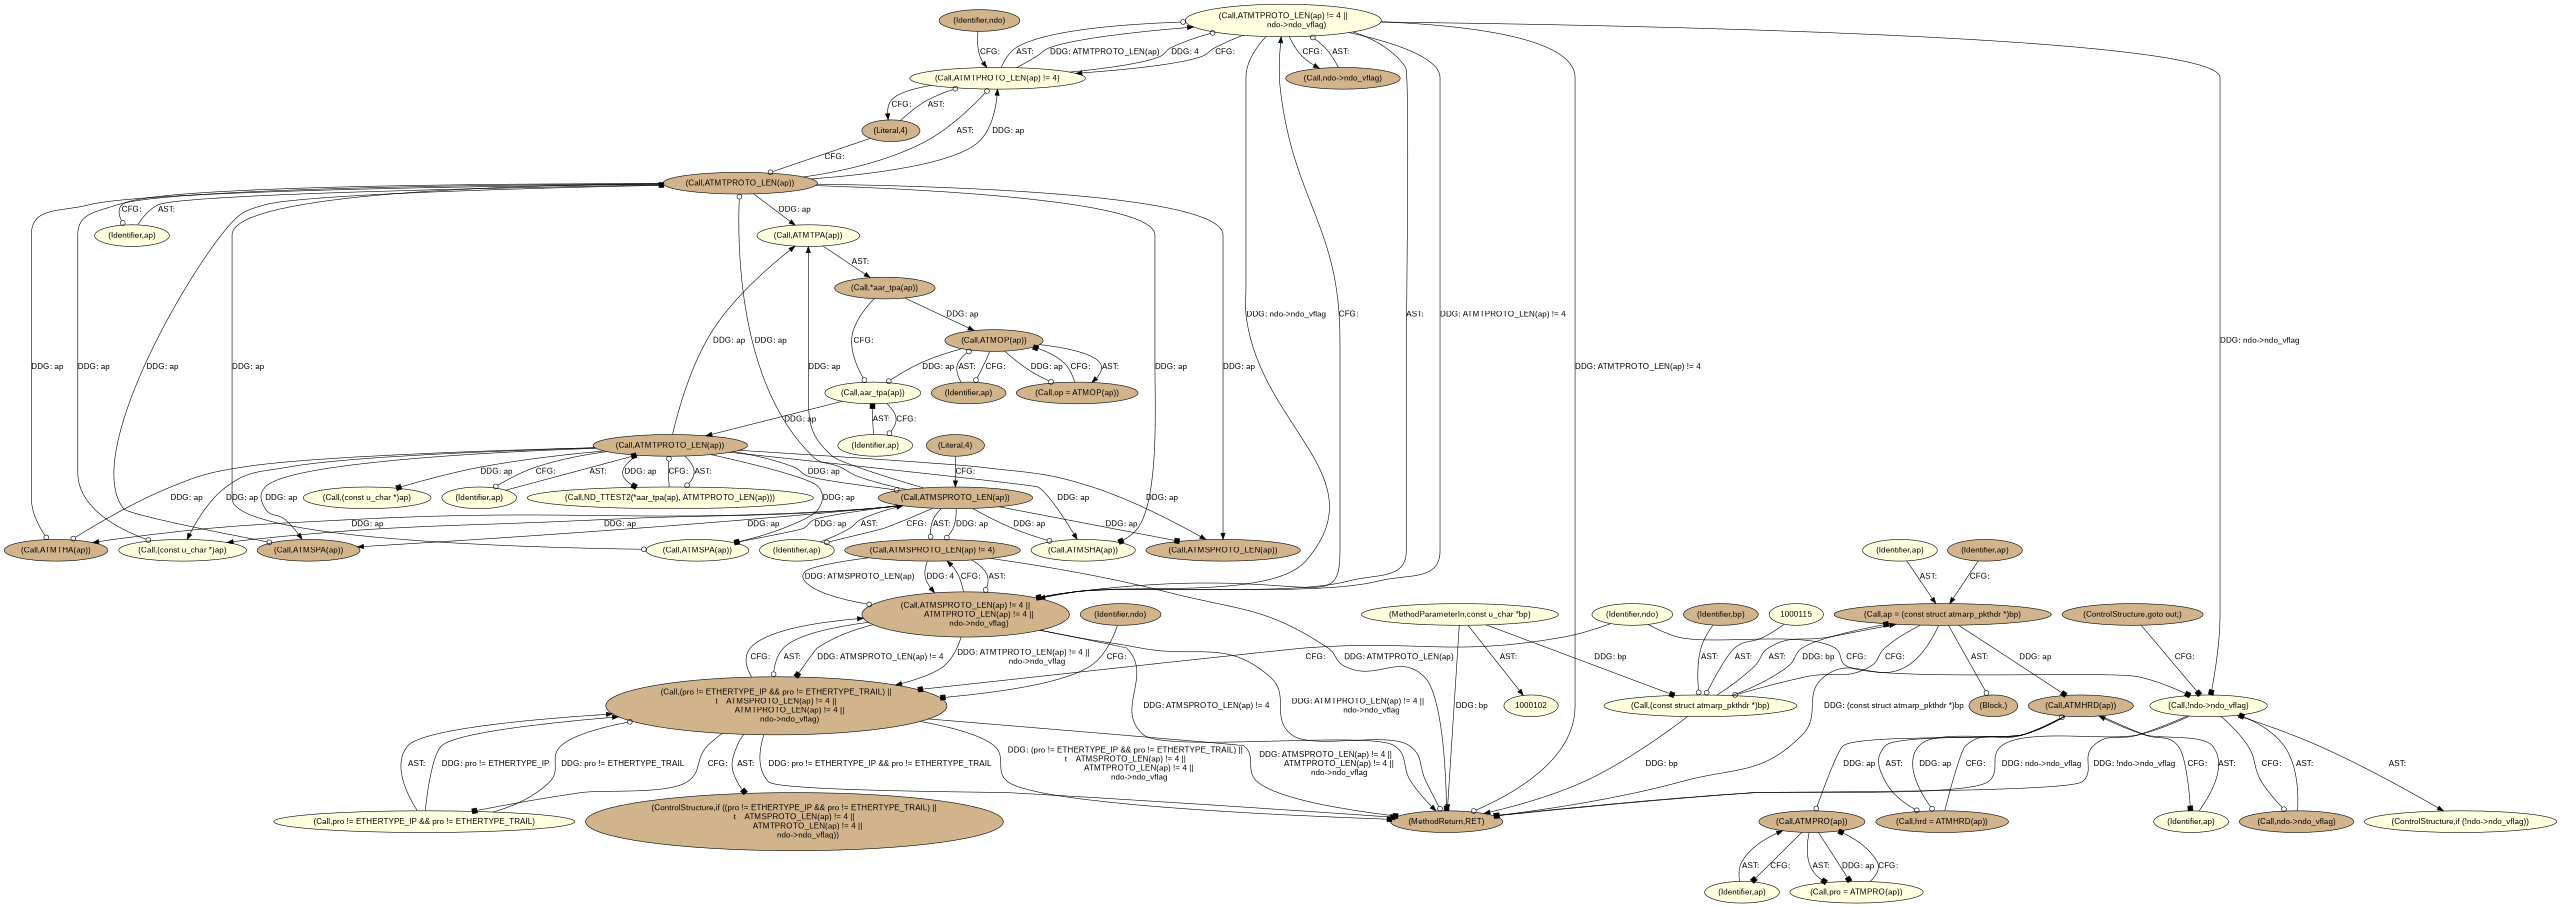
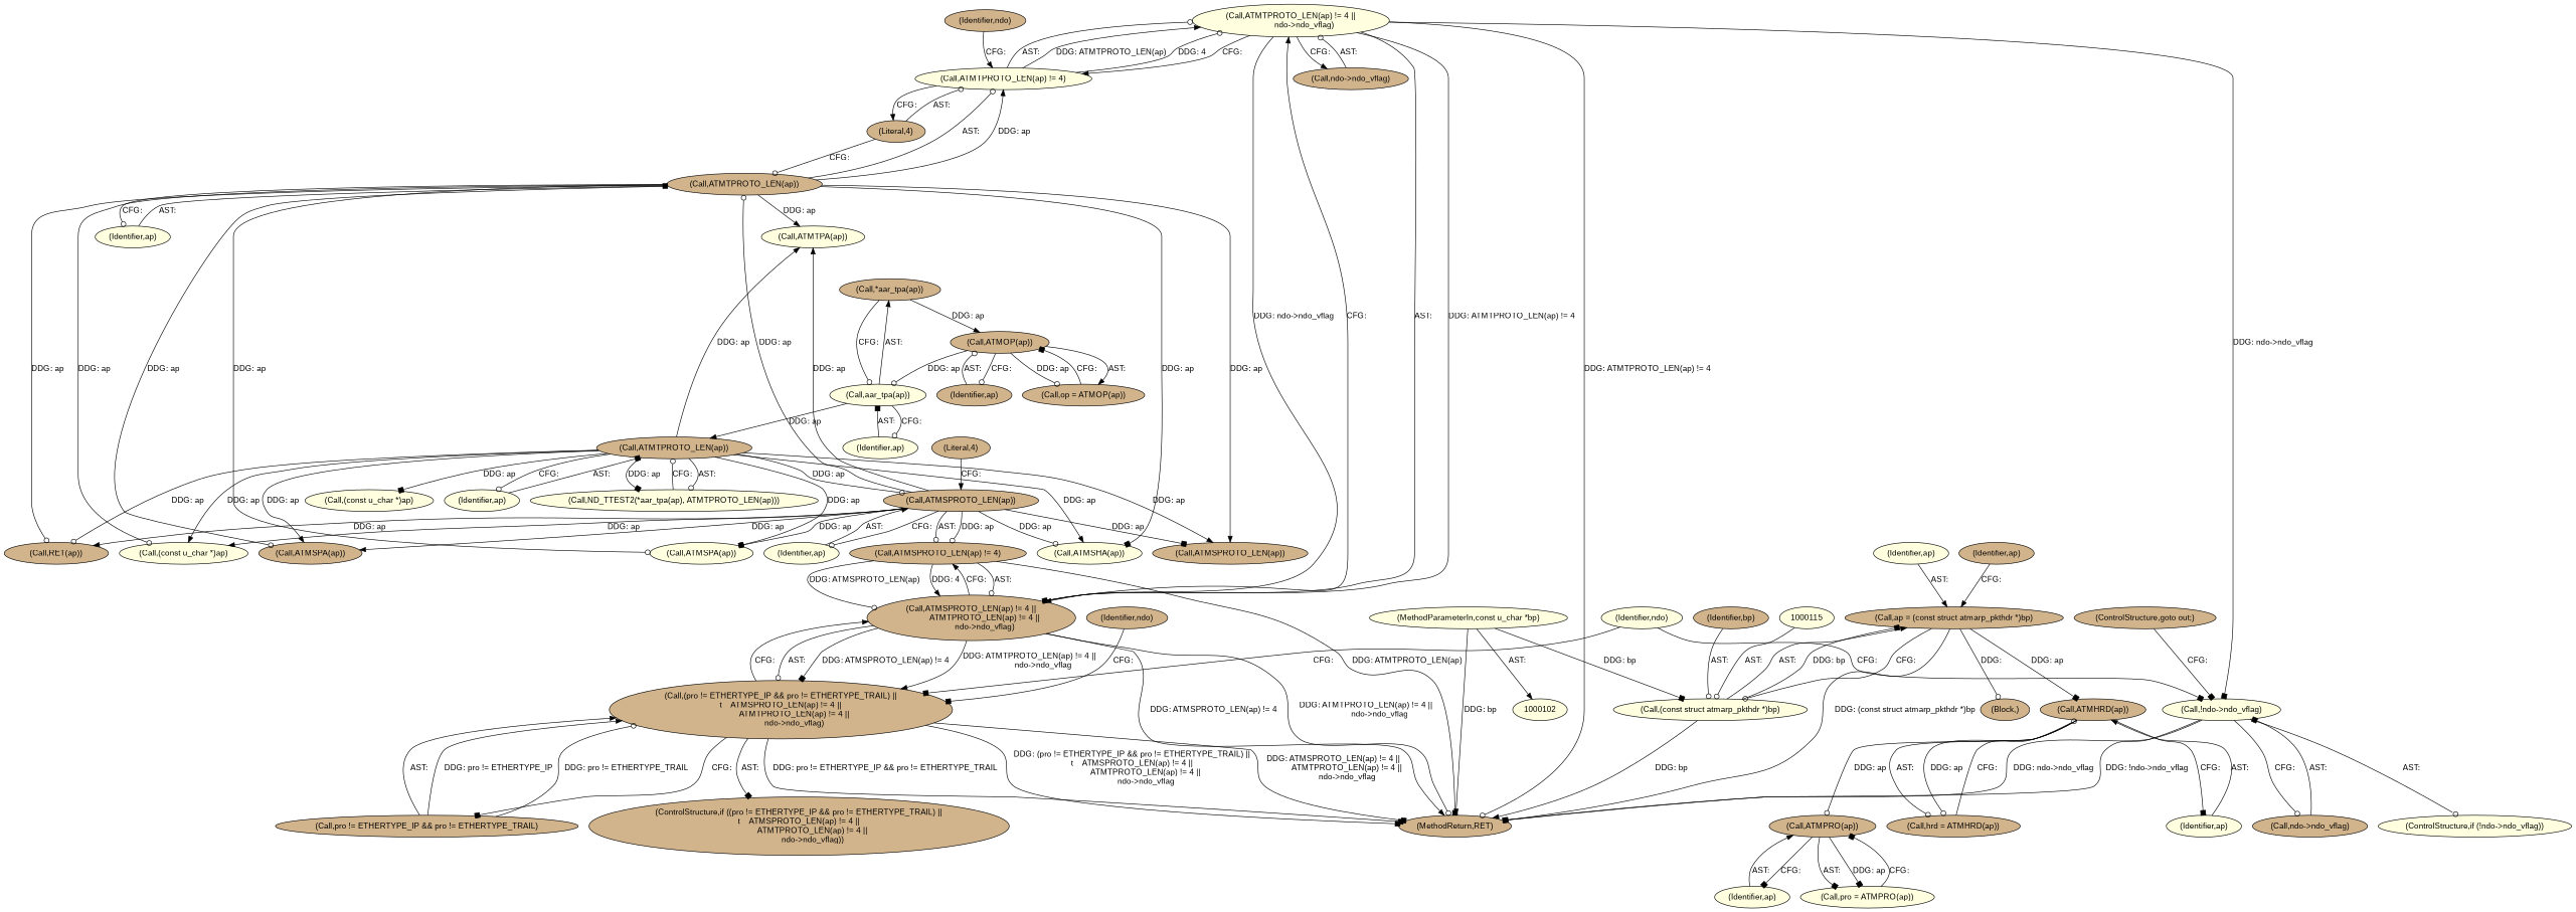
  digraph {
    fontname="Liberation Sans"
    node [fillcolor=tan fontname="Liberation Sans" style=filled]
    edge [arrowhead=odot fontname="Liberation Sans"]
    n1 [fillcolor=lightyellow label="(Call,ATMTPROTO_LEN(ap) != 4 ||\n            ndo->ndo_vflag)"]
    n2 [fillcolor=lightyellow label="(Call,ATMTPROTO_LEN(ap) != 4)"]
    n3 [label="(Call,ATMSPROTO_LEN(ap) != 4 ||\n            ATMTPROTO_LEN(ap) != 4 ||\n            ndo->ndo_vflag)"]
    n4 [fillcolor=lightyellow label="(Call,!ndo->ndo_vflag)"]
    n5 [label="(Call,ndo->ndo_vflag)"]
    n6 [label="(MethodReturn,RET)"]
    n7 [label="(Literal,4)"]
    n8 [label="(Call,ATMSPROTO_LEN(ap) != 4)"]
    n9 [label="(Call,(pro != ETHERTYPE_IP && pro != ETHERTYPE_TRAIL) ||\n\t    ATMSPROTO_LEN(ap) != 4 ||\n            ATMTPROTO_LEN(ap) != 4 ||\n            ndo->ndo_vflag)"]
    n10 [fillcolor=lightyellow label="(ControlStructure,if (!ndo->ndo_vflag))"]
    n11 [label="(Call,ndo->ndo_vflag)"]
    n12 [label="(Call,ATMTPROTO_LEN(ap))"]
    n13 [fillcolor=lightyellow label="(Call,ATMSHA(ap))"]
    n14 [fillcolor=lightyellow label="(Call,ATMTPA(ap))"]
    n15 [label="(Call,ATMSPROTO_LEN(ap))"]
-   n16 [label="(Call,ATMTHA(ap))"]
+   n16 [label="(Call,RET(ap))"]
    n17 [fillcolor=lightyellow label="(Call,ATMSPA(ap))"]
    n18 [fillcolor=lightyellow label="(Identifier,ap)"]
    n19 [fillcolor=lightyellow label="(Call,(const u_char *)ap)"]
    n20 [label="(Call,ATMSPA(ap))"]
    n21 [label="(Call,ATMSPROTO_LEN(ap))"]
    n22 [fillcolor=lightyellow label="(Identifier,ap)"]
    n23 [label="(Call,ATMTPROTO_LEN(ap))"]
    n24 [fillcolor=lightyellow label="(Call,(const u_char *)ap)"]
    n25 [fillcolor=lightyellow label="(Identifier,ap)"]
    n26 [fillcolor=lightyellow label="(Call,ND_TTEST2(*aar_tpa(ap), ATMTPROTO_LEN(ap)))"]
    n27 [fillcolor=lightyellow label="(Call,aar_tpa(ap))"]
    n28 [fillcolor=lightyellow label="(Identifier,ap)"]
    n29 [label="(Call,*aar_tpa(ap))"]
    n30 [label="(Call,ATMOP(ap))"]
    n31 [label="(Call,op = ATMOP(ap))"]
    n32 [label="(Identifier,ap)"]
    n33 [label="(Call,ATMPRO(ap))"]
    n34 [fillcolor=lightyellow label="(Identifier,ap)"]
    n35 [fillcolor=lightyellow label="(Call,pro = ATMPRO(ap))"]
    n36 [label="(Call,ATMHRD(ap))"]
    n37 [label="(Call,hrd = ATMHRD(ap))"]
    n38 [fillcolor=lightyellow label="(Identifier,ap)"]
    n39 [label="(Call,ap = (const struct atmarp_pkthdr *)bp)"]
    n40 [fillcolor=lightyellow label="(Call,(const struct atmarp_pkthdr *)bp)"]
    n41 [label="(Block,)"]
    n42 [label="(Identifier,bp)"]
    n43 [fillcolor=lightyellow label="(MethodParameterIn,const u_char *bp)"]
    1000102 [fillcolor=lightyellow]
    n45 [label="(ControlStructure,if ((pro != ETHERTYPE_IP && pro != ETHERTYPE_TRAIL) ||\n\t    ATMSPROTO_LEN(ap) != 4 ||\n            ATMTPROTO_LEN(ap) != 4 ||\n            ndo->ndo_vflag))"]
-   n46 [fillcolor=lightyellow label="(Call,pro != ETHERTYPE_IP && pro != ETHERTYPE_TRAIL)"]
+   n46 [label="(Call,pro != ETHERTYPE_IP && pro != ETHERTYPE_TRAIL)"]
    n47 [fillcolor=lightyellow label="(Identifier,ap)"]
    n48 [fillcolor=lightyellow label="(Identifier,ndo)"]
    n49 [label="(Identifier,ap)"]
    n50 [label="(Identifier,ndo)"]
    n51 [label="(Identifier,ndo)"]
    n52 [label="(ControlStructure,goto out;)"]
    n53 [label="(Literal,4)"]
    1000115 [fillcolor=lightyellow]
    n1 -> n2 [arrowhead=normal label="CFG: "]
    n1 -> n3 [label="AST: "]
    n1 -> n3 [arrowhead=box label="DDG: ATMTPROTO_LEN(ap) != 4"]
    n1 -> n3 [arrowhead=normal label="DDG: ndo->ndo_vflag"]
    n1 -> n4 [arrowhead=box label="DDG: ndo->ndo_vflag"]
    n1 -> n5 [arrowhead=normal label="CFG: "]
    n1 -> n6 [label="DDG: ATMTPROTO_LEN(ap) != 4"]
    n2 -> n1 [label="AST: "]
    n2 -> n1 [arrowhead=normal label="DDG: ATMTPROTO_LEN(ap)"]
    n2 -> n1 [label="DDG: 4"]
    n2 -> n7 [arrowhead=normal label="CFG: "]
    n3 -> n1 [arrowhead=normal label="CFG: "]
    n3 -> n6 [arrowhead=normal label="DDG: ATMSPROTO_LEN(ap) != 4"]
    n3 -> n6 [label="DDG: ATMTPROTO_LEN(ap) != 4 ||\n            ndo->ndo_vflag"]
    n3 -> n8 [arrowhead=normal label="CFG: "]
    n3 -> n9 [label="AST: "]
    n3 -> n9 [arrowhead=box label="DDG: ATMSPROTO_LEN(ap) != 4"]
    n3 -> n9 [arrowhead=normal label="DDG: ATMTPROTO_LEN(ap) != 4 ||\n            ndo->ndo_vflag"]
    n4 -> n6 [arrowhead=box label="DDG: ndo->ndo_vflag"]
    n4 -> n6 [arrowhead=box label="DDG: !ndo->ndo_vflag"]
-   n4 -> n10 [arrowhead=normal label="AST: "]
+   n4 -> n10 [label="AST: "]
    n4 -> n11 [label="CFG: "]
    n5 -> n1 [label="AST: "]
    n7 -> n2 [label="AST: "]
    n7 -> n12 [label="CFG: "]
    n8 -> n3 [label="AST: "]
    n8 -> n3 [label="DDG: ATMSPROTO_LEN(ap)"]
    n8 -> n3 [arrowhead=normal label="DDG: 4"]
    n8 -> n6 [arrowhead=box label="DDG: ATMTPROTO_LEN(ap)"]
    n9 -> n3 [arrowhead=normal label="CFG: "]
    n9 -> n6 [arrowhead=box label="DDG: (pro != ETHERTYPE_IP && pro != ETHERTYPE_TRAIL) ||\n\t    ATMSPROTO_LEN(ap) != 4 ||\n            ATMTPROTO_LEN(ap) != 4 ||\n            ndo->ndo_vflag"]
    n9 -> n6 [arrowhead=box label="DDG: ATMSPROTO_LEN(ap) != 4 ||\n            ATMTPROTO_LEN(ap) != 4 ||\n            ndo->ndo_vflag"]
    n9 -> n6 [arrowhead=box label="DDG: pro != ETHERTYPE_IP && pro != ETHERTYPE_TRAIL"]
    n9 -> n45 [arrowhead=box label="AST: "]
    n9 -> n46 [arrowhead=box label="CFG: "]
    n11 -> n4 [arrowhead=box label="AST: "]
    n12 -> n2 [label="AST: "]
    n12 -> n2 [arrowhead=normal label="DDG: ap"]
    n12 -> n13 [arrowhead=box label="DDG: ap"]
    n12 -> n14 [arrowhead=normal label="DDG: ap"]
    n12 -> n15 [arrowhead=normal label="DDG: ap"]
    n12 -> n16 [label="DDG: ap"]
    n12 -> n17 [label="DDG: ap"]
    n12 -> n18 [label="CFG: "]
    n12 -> n19 [label="DDG: ap"]
    n12 -> n20 [label="DDG: ap"]
    n18 -> n12 [arrowhead=box label="AST: "]
    n21 -> n8 [label="AST: "]
    n21 -> n8 [label="DDG: ap"]
    n21 -> n12 [label="DDG: ap"]
    n21 -> n13 [label="DDG: ap"]
    n21 -> n14 [arrowhead=normal label="DDG: ap"]
    n21 -> n15 [arrowhead=box label="DDG: ap"]
    n21 -> n16 [arrowhead=normal label="DDG: ap"]
    n21 -> n17 [label="DDG: ap"]
    n21 -> n19 [arrowhead=normal label="DDG: ap"]
    n21 -> n20 [arrowhead=normal label="DDG: ap"]
    n21 -> n22 [label="CFG: "]
    n22 -> n21 [arrowhead=normal label="AST: "]
    n23 -> n13 [arrowhead=normal label="DDG: ap"]
    n23 -> n14 [arrowhead=normal label="DDG: ap"]
    n23 -> n15 [arrowhead=normal label="DDG: ap"]
    n23 -> n16 [label="DDG: ap"]
    n23 -> n17 [arrowhead=box label="DDG: ap"]
    n23 -> n19 [arrowhead=normal label="DDG: ap"]
    n23 -> n20 [arrowhead=normal label="DDG: ap"]
    n23 -> n21 [label="DDG: ap"]
    n23 -> n24 [arrowhead=box label="DDG: ap"]
    n23 -> n25 [label="CFG: "]
    n23 -> n26 [label="AST: "]
    n23 -> n26 [arrowhead=box label="DDG: ap"]
    n25 -> n23 [arrowhead=box label="AST: "]
    n26 -> n23 [label="CFG: "]
    n27 -> n23 [arrowhead=normal label="DDG: ap"]
    n27 -> n28 [label="CFG: "]
-   n14 -> n29 [arrowhead=normal label="AST: "]
+   n27 -> n29 [arrowhead=normal label="AST: "]
    n28 -> n27 [arrowhead=box label="AST: "]
    n29 -> n27 [label="CFG: "]
    n29 -> n30 [arrowhead=normal label="DDG: ap"]
    n30 -> n27 [label="DDG: ap"]
    n30 -> n31 [arrowhead=normal label="AST: "]
    n30 -> n31 [label="DDG: ap"]
    n30 -> n32 [label="CFG: "]
    n31 -> n30 [arrowhead=box label="CFG: "]
    n32 -> n30 [label="AST: "]
    n33 -> n34 [arrowhead=box label="CFG: "]
    n33 -> n35 [arrowhead=box label="AST: "]
    n33 -> n35 [arrowhead=box label="DDG: ap"]
    n34 -> n33 [arrowhead=normal label="AST: "]
    n35 -> n33 [arrowhead=box label="CFG: "]
    n36 -> n33 [label="DDG: ap"]
    n36 -> n37 [label="AST: "]
    n36 -> n37 [label="DDG: ap"]
    n36 -> n38 [arrowhead=box label="CFG: "]
    n37 -> n36 [label="CFG: "]
    n38 -> n36 [arrowhead=normal label="AST: "]
    n39 -> n6 [label="DDG: (const struct atmarp_pkthdr *)bp"]
    n39 -> n36 [arrowhead=box label="DDG: ap"]
    n39 -> n40 [label="CFG: "]
-   n39 -> n41 [label="AST: "]
+   n39 -> n41 [label="DDG: "]
    n40 -> n6 [arrowhead=normal label="DDG: bp"]
    n40 -> n39 [arrowhead=normal label="AST: "]
    n40 -> n39 [arrowhead=box label="DDG: bp"]
    n42 -> n40 [label="AST: "]
    n43 -> n6 [arrowhead=normal label="DDG: bp"]
    n43 -> n40 [arrowhead=box label="DDG: bp"]
    n43 -> 1000102 [arrowhead=normal label="AST: "]
    n46 -> n9 [arrowhead=normal label="AST: "]
    n46 -> n9 [arrowhead=normal label="DDG: pro != ETHERTYPE_IP"]
    n46 -> n9 [label="DDG: pro != ETHERTYPE_TRAIL"]
    n47 -> n39 [arrowhead=normal label="AST: "]
    n48 -> n4 [arrowhead=box label="CFG: "]
    n48 -> n9 [arrowhead=box label="CFG: "]
    n49 -> n39 [arrowhead=normal label="CFG: "]
    n50 -> n2 [arrowhead=normal label="CFG: "]
    n51 -> n9 [arrowhead=box label="CFG: "]
    n52 -> n4 [arrowhead=box label="CFG: "]
    n53 -> n21 [arrowhead=normal label="CFG: "]
    1000115 -> n40 [label="AST: "]
  }
